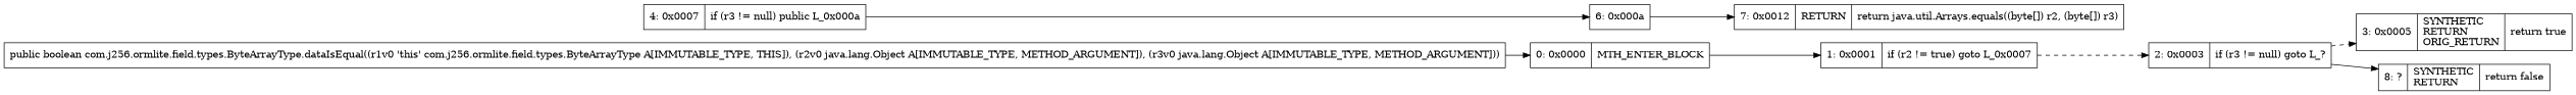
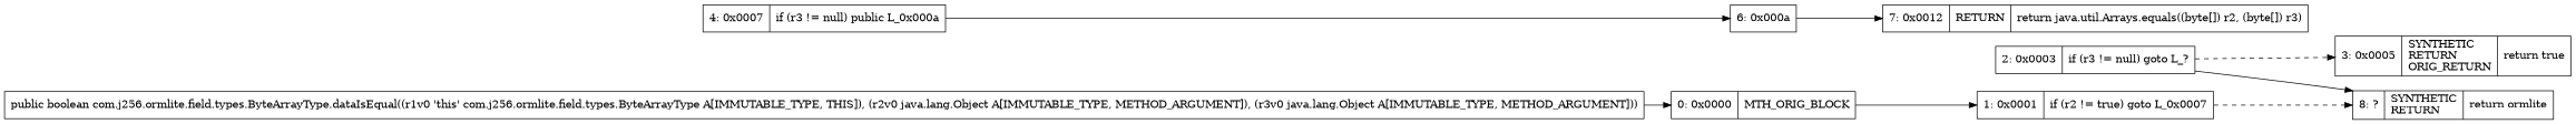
  digraph {
    rankdir=LR
    node [shape=record]
-   n1 [label="{0\:\ 0x0000|MTH_ENTER_BLOCK\l}"]
+   n1 [label="{0\:\ 0x0000|MTH_ORIG_BLOCK\l}"]
    n2 [label="{1\:\ 0x0001|if (r2 != true) goto L_0x0007\l}"]
    n3 [label="{2\:\ 0x0003|if (r3 != null) goto L_?\l}"]
    n4 [label="{3\:\ 0x0005|SYNTHETIC\lRETURN\lORIG_RETURN\l|return true\l}"]
-   n5 [label="{8\:\ ?|SYNTHETIC\lRETURN\l|return false\l}"]
+   n5 [label="{8\:\ ?|SYNTHETIC\lRETURN\l|return ormlite\l}"]
    n6 [label="{4\:\ 0x0007|if (r3 != null) public L_0x000a\l}"]
    n7 [label="{6\:\ 0x000a}"]
    n8 [label="{7\:\ 0x0012|RETURN\l|return java.util.Arrays.equals((byte[]) r2, (byte[]) r3)\l}"]
    n9 [label="{public boolean com.j256.ormlite.field.types.ByteArrayType.dataIsEqual((r1v0 'this' com.j256.ormlite.field.types.ByteArrayType A[IMMUTABLE_TYPE, THIS]), (r2v0 java.lang.Object A[IMMUTABLE_TYPE, METHOD_ARGUMENT]), (r3v0 java.lang.Object A[IMMUTABLE_TYPE, METHOD_ARGUMENT])) }"]
    n1 -> n2
-   n2 -> n3 [style=dashed]
+   n2 -> n5 [style=dashed]
    n3 -> n4 [style=dashed]
    n3 -> n5
    n6 -> n7
    n7 -> n8
    n9 -> n1
  }
